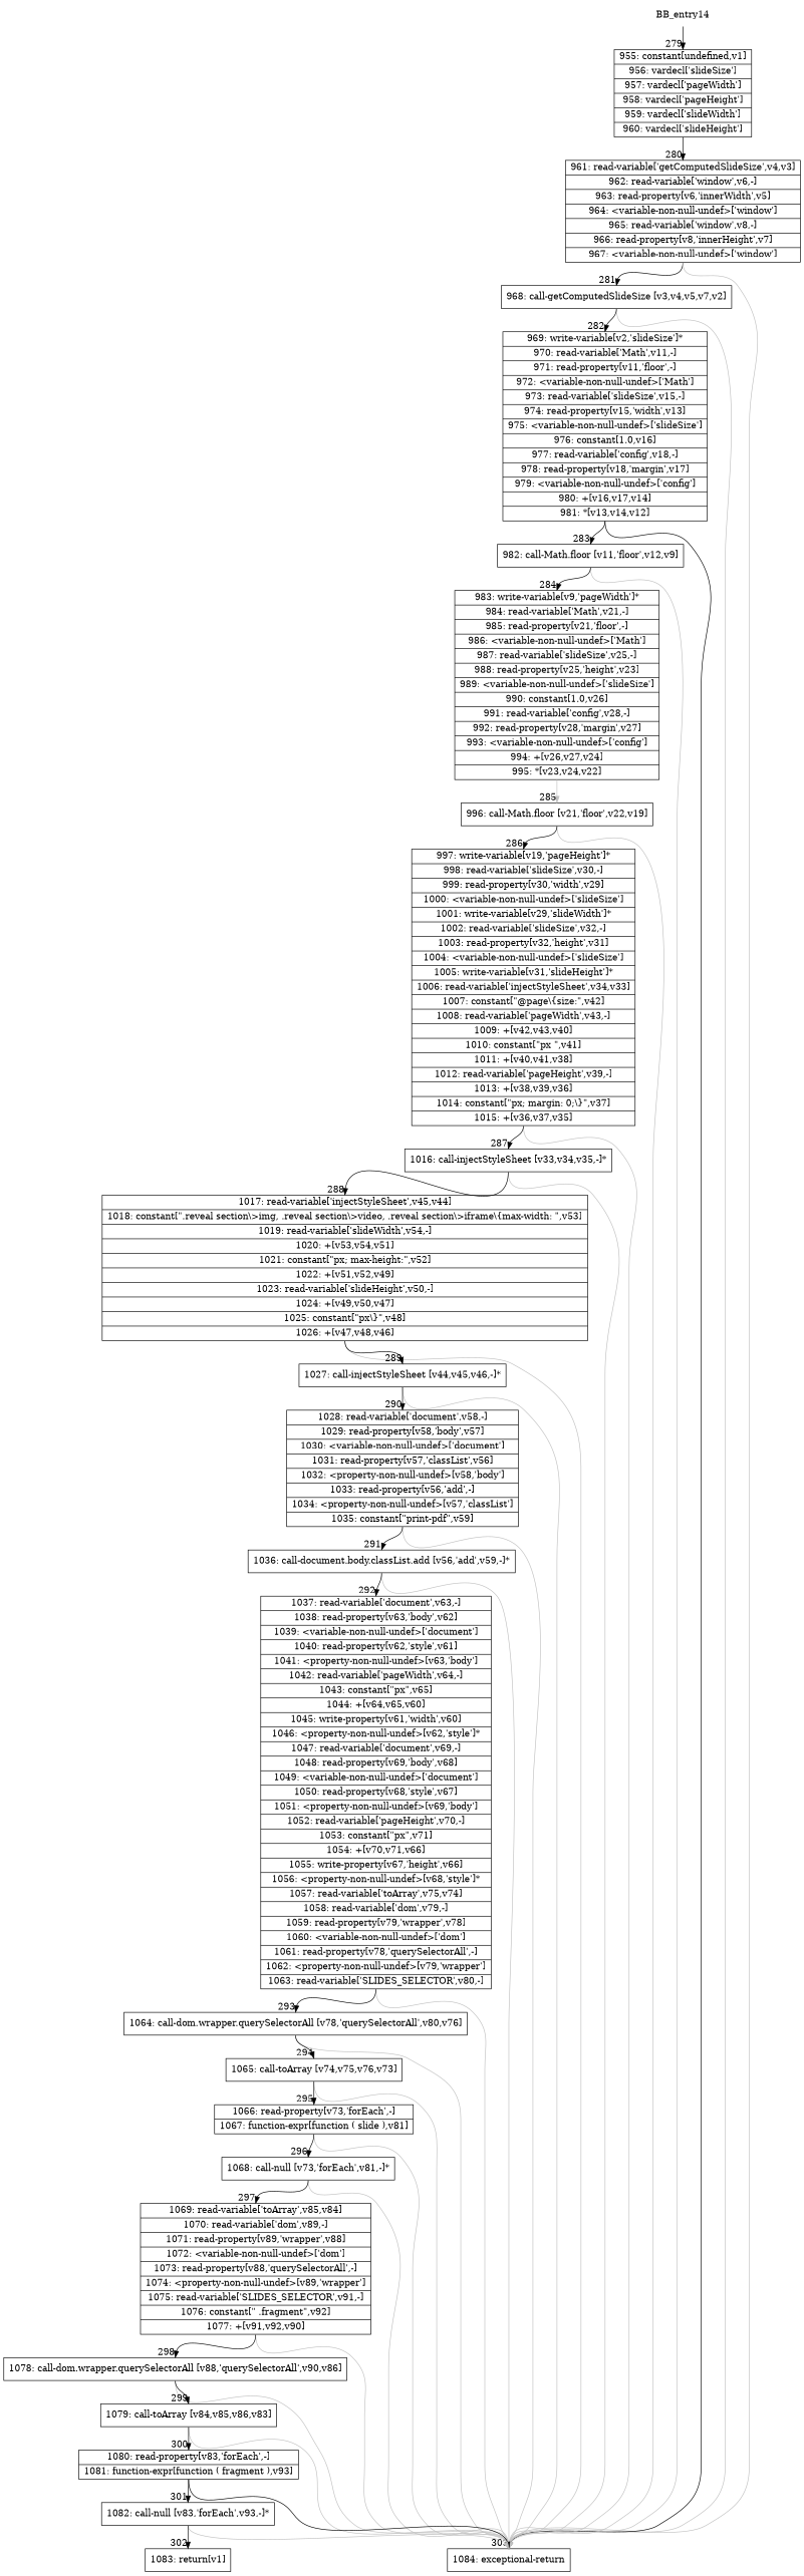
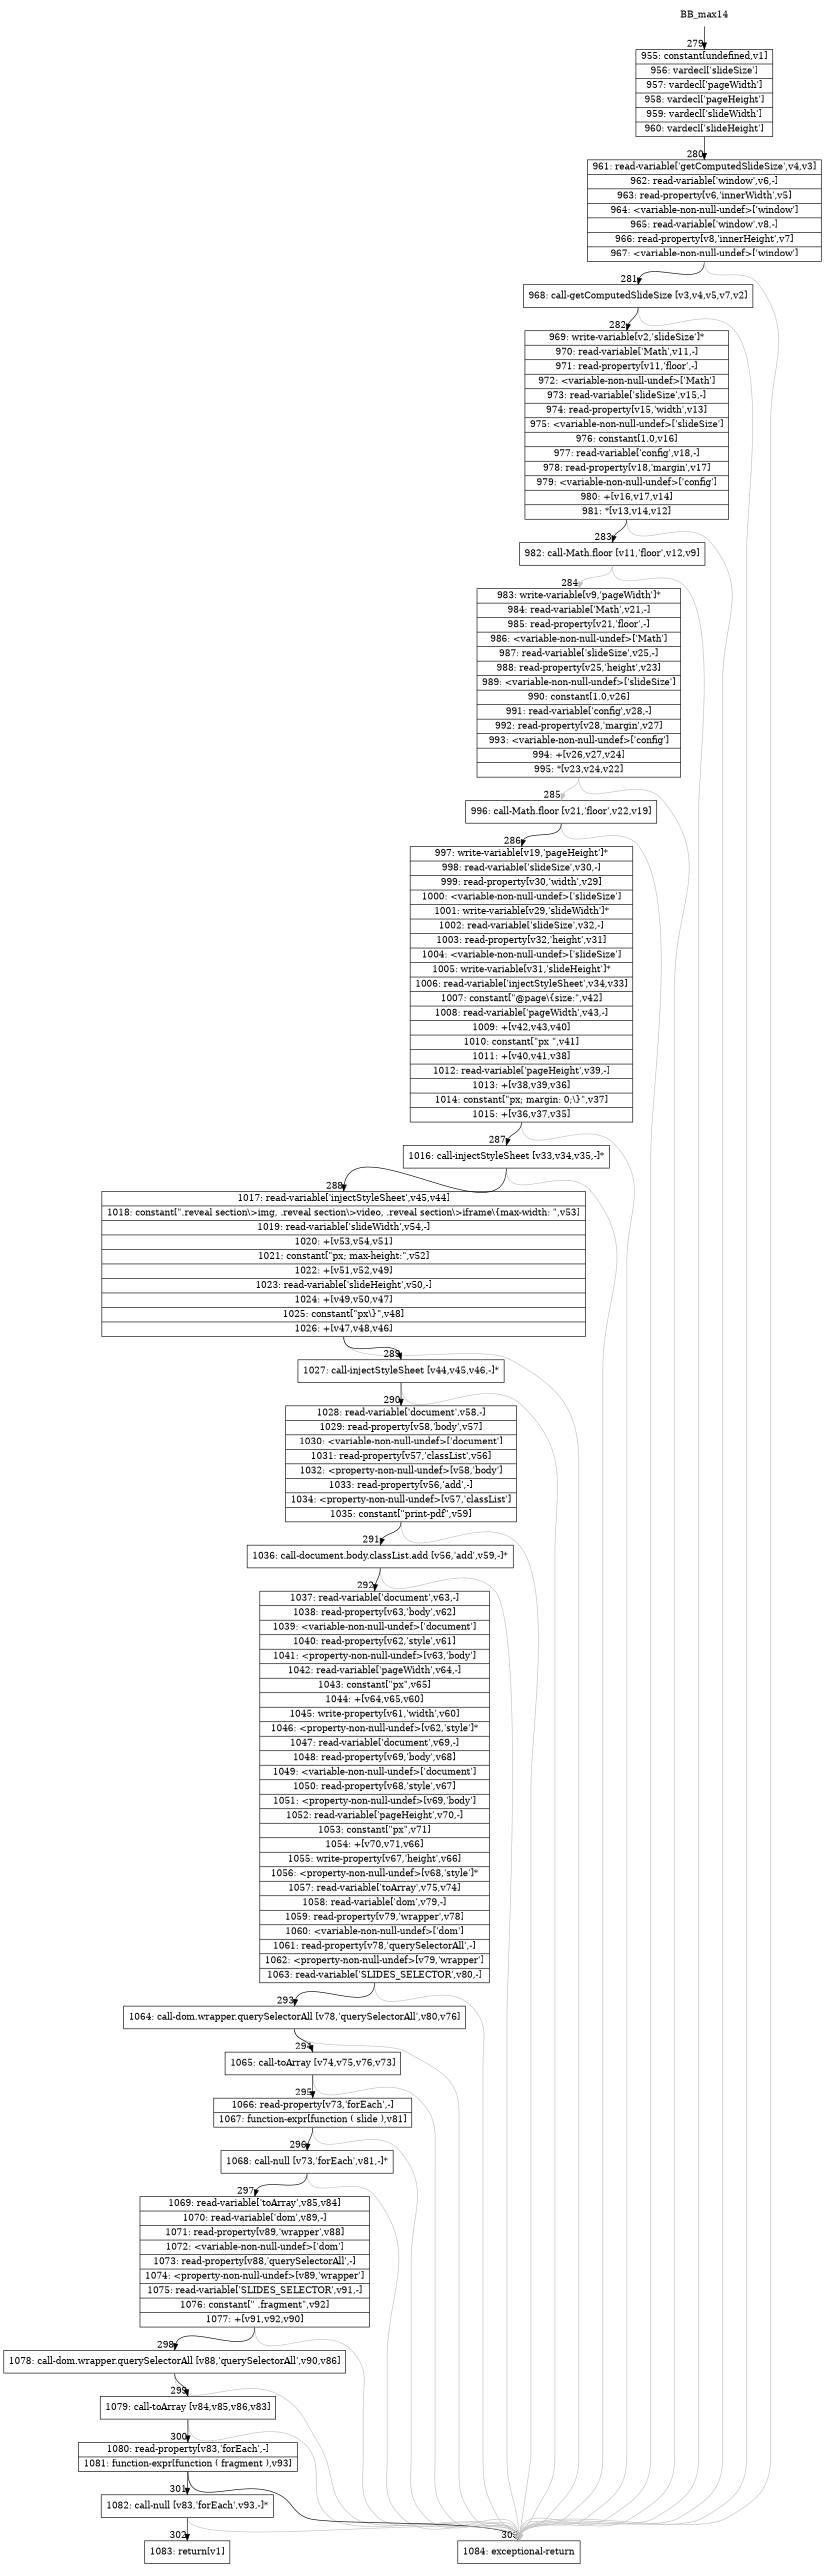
  digraph {
    rankdir=TD
    node [shape=record]
    edge [headport=n tailport=s]
-   BB_entry14 [shape=none]
+   BB_entry14 [shape=none label=BB_max14]
    n2 [label="{955: constant[undefined,v1]|956: vardecl['slideSize']|957: vardecl['pageWidth']|958: vardecl['pageHeight']|959: vardecl['slideWidth']|960: vardecl['slideHeight']}"]
    n3 [label="{961: read-variable['getComputedSlideSize',v4,v3]|962: read-variable['window',v6,-]|963: read-property[v6,'innerWidth',v5]|964: \<variable-non-null-undef\>['window']|965: read-variable['window',v8,-]|966: read-property[v8,'innerHeight',v7]|967: \<variable-non-null-undef\>['window']}"]
    n4 [label="{968: call-getComputedSlideSize [v3,v4,v5,v7,v2]}"]
    n5 [label="{1084: exceptional-return}"]
    n6 [label="{969: write-variable[v2,'slideSize']*|970: read-variable['Math',v11,-]|971: read-property[v11,'floor',-]|972: \<variable-non-null-undef\>['Math']|973: read-variable['slideSize',v15,-]|974: read-property[v15,'width',v13]|975: \<variable-non-null-undef\>['slideSize']|976: constant[1.0,v16]|977: read-variable['config',v18,-]|978: read-property[v18,'margin',v17]|979: \<variable-non-null-undef\>['config']|980: +[v16,v17,v14]|981: *[v13,v14,v12]}"]
    n7 [label="{982: call-Math.floor [v11,'floor',v12,v9]}"]
    n8 [label="{983: write-variable[v9,'pageWidth']*|984: read-variable['Math',v21,-]|985: read-property[v21,'floor',-]|986: \<variable-non-null-undef\>['Math']|987: read-variable['slideSize',v25,-]|988: read-property[v25,'height',v23]|989: \<variable-non-null-undef\>['slideSize']|990: constant[1.0,v26]|991: read-variable['config',v28,-]|992: read-property[v28,'margin',v27]|993: \<variable-non-null-undef\>['config']|994: +[v26,v27,v24]|995: *[v23,v24,v22]}"]
    n9 [label="{996: call-Math.floor [v21,'floor',v22,v19]}"]
    n10 [label="{997: write-variable[v19,'pageHeight']*|998: read-variable['slideSize',v30,-]|999: read-property[v30,'width',v29]|1000: \<variable-non-null-undef\>['slideSize']|1001: write-variable[v29,'slideWidth']*|1002: read-variable['slideSize',v32,-]|1003: read-property[v32,'height',v31]|1004: \<variable-non-null-undef\>['slideSize']|1005: write-variable[v31,'slideHeight']*|1006: read-variable['injectStyleSheet',v34,v33]|1007: constant[\"@page\\\{size:\",v42]|1008: read-variable['pageWidth',v43,-]|1009: +[v42,v43,v40]|1010: constant[\"px \",v41]|1011: +[v40,v41,v38]|1012: read-variable['pageHeight',v39,-]|1013: +[v38,v39,v36]|1014: constant[\"px; margin: 0;\\\}\",v37]|1015: +[v36,v37,v35]}"]
    n11 [label="{1016: call-injectStyleSheet [v33,v34,v35,-]*}"]
    n12 [label="{1017: read-variable['injectStyleSheet',v45,v44]|1018: constant[\".reveal section\\\>img, .reveal section\\\>video, .reveal section\\\>iframe\\\{max-width: \",v53]|1019: read-variable['slideWidth',v54,-]|1020: +[v53,v54,v51]|1021: constant[\"px; max-height:\",v52]|1022: +[v51,v52,v49]|1023: read-variable['slideHeight',v50,-]|1024: +[v49,v50,v47]|1025: constant[\"px\\\}\",v48]|1026: +[v47,v48,v46]}"]
    n13 [label="{1027: call-injectStyleSheet [v44,v45,v46,-]*}"]
    n14 [label="{1028: read-variable['document',v58,-]|1029: read-property[v58,'body',v57]|1030: \<variable-non-null-undef\>['document']|1031: read-property[v57,'classList',v56]|1032: \<property-non-null-undef\>[v58,'body']|1033: read-property[v56,'add',-]|1034: \<property-non-null-undef\>[v57,'classList']|1035: constant[\"print-pdf\",v59]}"]
    n15 [label="{1036: call-document.body.classList.add [v56,'add',v59,-]*}"]
    n16 [label="{1037: read-variable['document',v63,-]|1038: read-property[v63,'body',v62]|1039: \<variable-non-null-undef\>['document']|1040: read-property[v62,'style',v61]|1041: \<property-non-null-undef\>[v63,'body']|1042: read-variable['pageWidth',v64,-]|1043: constant[\"px\",v65]|1044: +[v64,v65,v60]|1045: write-property[v61,'width',v60]|1046: \<property-non-null-undef\>[v62,'style']*|1047: read-variable['document',v69,-]|1048: read-property[v69,'body',v68]|1049: \<variable-non-null-undef\>['document']|1050: read-property[v68,'style',v67]|1051: \<property-non-null-undef\>[v69,'body']|1052: read-variable['pageHeight',v70,-]|1053: constant[\"px\",v71]|1054: +[v70,v71,v66]|1055: write-property[v67,'height',v66]|1056: \<property-non-null-undef\>[v68,'style']*|1057: read-variable['toArray',v75,v74]|1058: read-variable['dom',v79,-]|1059: read-property[v79,'wrapper',v78]|1060: \<variable-non-null-undef\>['dom']|1061: read-property[v78,'querySelectorAll',-]|1062: \<property-non-null-undef\>[v79,'wrapper']|1063: read-variable['SLIDES_SELECTOR',v80,-]}"]
    n17 [label="{1064: call-dom.wrapper.querySelectorAll [v78,'querySelectorAll',v80,v76]}"]
    n18 [label="{1065: call-toArray [v74,v75,v76,v73]}"]
    n19 [label="{1066: read-property[v73,'forEach',-]|1067: function-expr[function ( slide ),v81]}"]
    n20 [label="{1068: call-null [v73,'forEach',v81,-]*}"]
    n21 [label="{1069: read-variable['toArray',v85,v84]|1070: read-variable['dom',v89,-]|1071: read-property[v89,'wrapper',v88]|1072: \<variable-non-null-undef\>['dom']|1073: read-property[v88,'querySelectorAll',-]|1074: \<property-non-null-undef\>[v89,'wrapper']|1075: read-variable['SLIDES_SELECTOR',v91,-]|1076: constant[\" .fragment\",v92]|1077: +[v91,v92,v90]}"]
    n22 [label="{1078: call-dom.wrapper.querySelectorAll [v88,'querySelectorAll',v90,v86]}"]
    n23 [label="{1079: call-toArray [v84,v85,v86,v83]}"]
    n24 [label="{1080: read-property[v83,'forEach',-]|1081: function-expr[function ( fragment ),v93]}"]
    n25 [label="{1082: call-null [v83,'forEach',v93,-]*}"]
    n26 [label="{1083: return[v1]}"]
    BB_entry14 -> n2 [headlabel="    279"]
    n2 -> n3 [headlabel="      280"]
    n3 -> n4 [headlabel="      281"]
    n3 -> n5 [color=gray headlabel="      303"]
    n4 -> n5 [color=gray]
    n4 -> n6 [headlabel="      282"]
-   n6 -> n5 [color=black]
+   n6 -> n5 [color=gray]
    n6 -> n7 [headlabel="      283"]
    n7 -> n5 [color=gray]
-   n7 -> n8 [headlabel="      284"]
+   n7 -> n8 [headlabel="      284" color=gray]
+   n8 -> n5 [color=gray]
    n8 -> n9 [color=gray headlabel="      285"]
    n9 -> n5 [color=gray]
    n9 -> n10 [headlabel="      286"]
    n10 -> n5 [color=gray]
    n10 -> n11 [headlabel="      287"]
    n11 -> n5 [color=gray]
    n11 -> n12 [headlabel="      288"]
    n12 -> n5 [color=gray]
    n12 -> n13 [headlabel="      289"]
    n13 -> n5 [color=gray]
    n13 -> n14 [headlabel="      290"]
    n14 -> n5 [color=gray]
    n14 -> n15 [headlabel="      291"]
    n15 -> n5 [color=gray]
    n15 -> n16 [headlabel="      292"]
    n16 -> n5 [color=gray]
    n16 -> n17 [headlabel="      293"]
    n17 -> n5 [color=gray]
    n17 -> n18 [headlabel="      294"]
    n18 -> n5 [color=gray]
    n18 -> n19 [headlabel="      295"]
    n19 -> n5 [color=gray]
    n19 -> n20 [headlabel="      296"]
    n20 -> n5 [color=gray]
    n20 -> n21 [headlabel="      297"]
    n21 -> n5 [color=gray]
    n21 -> n22 [headlabel="      298"]
    n22 -> n5 [color=gray]
    n22 -> n23 [headlabel="      299"]
    n23 -> n5 [color=gray]
    n23 -> n24 [headlabel="      300"]
    n24 -> n5 [color=black]
    n24 -> n25 [headlabel="      301"]
    n25 -> n5 [color=gray]
    n25 -> n26 [headlabel="      302"]
  }
